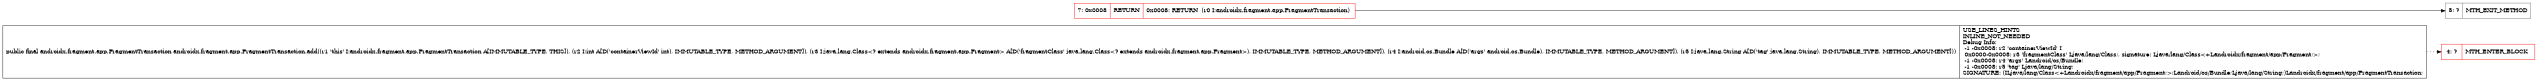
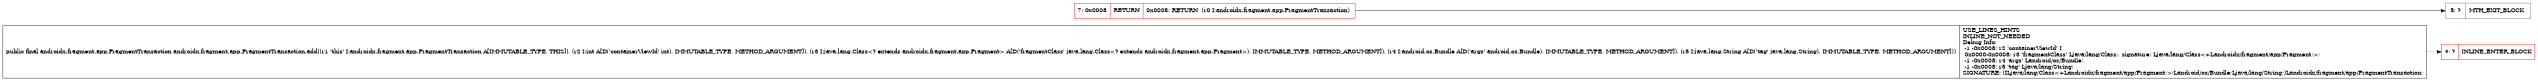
  digraph {
    rankdir=LR
    node [color=red shape=record]
-   n1 [label="{4\:\ ?|MTH_ENTER_BLOCK\l}"]
+   n1 [label="{4\:\ ?|INLINE_ENTER_BLOCK\l}"]
    n2 [label="{7\:\ 0x0008|RETURN\l|0x0008: RETURN  (r0 I:androidx.fragment.app.FragmentTransaction) \l}"]
-   n3 [color=gray40 label="{5\:\ ?|MTH_EXIT_METHOD\l}"]
+   n3 [color=gray40 label="{5\:\ ?|MTH_EXIT_BLOCK\l}"]
    n4 [color=black label="{public final androidx.fragment.app.FragmentTransaction androidx.fragment.app.FragmentTransaction.add((r1 'this' I:androidx.fragment.app.FragmentTransaction A[IMMUTABLE_TYPE, THIS]), (r2 I:int A[D('containerViewId' int), IMMUTABLE_TYPE, METHOD_ARGUMENT]), (r3 I:java.lang.Class\<? extends androidx.fragment.app.Fragment\> A[D('fragmentClass' java.lang.Class\<? extends androidx.fragment.app.Fragment\>), IMMUTABLE_TYPE, METHOD_ARGUMENT]), (r4 I:android.os.Bundle A[D('args' android.os.Bundle), IMMUTABLE_TYPE, METHOD_ARGUMENT]), (r5 I:java.lang.String A[D('tag' java.lang.String), IMMUTABLE_TYPE, METHOD_ARGUMENT]))  | USE_LINES_HINTS\lINLINE_NOT_NEEDED\lDebug Info:\l  \-1 \-0x0008: r2 'containerViewId' I\l  0x0000\-0x0008: r3 'fragmentClass' Ljava\/lang\/Class;, signature: Ljava\/lang\/Class\<+Landroidx\/fragment\/app\/Fragment;\>;\l  \-1 \-0x0008: r4 'args' Landroid\/os\/Bundle;\l  \-1 \-0x0008: r5 'tag' Ljava\/lang\/String;\lSIGNATURE: (ILjava\/lang\/Class\<+Landroidx\/fragment\/app\/Fragment;\>;Landroid\/os\/Bundle;Ljava\/lang\/String;)Landroidx\/fragment\/app\/FragmentTransaction;\l}"]
    n2 -> n3 [style=solid]
    n4 -> n1 [style=dotted]
  }
